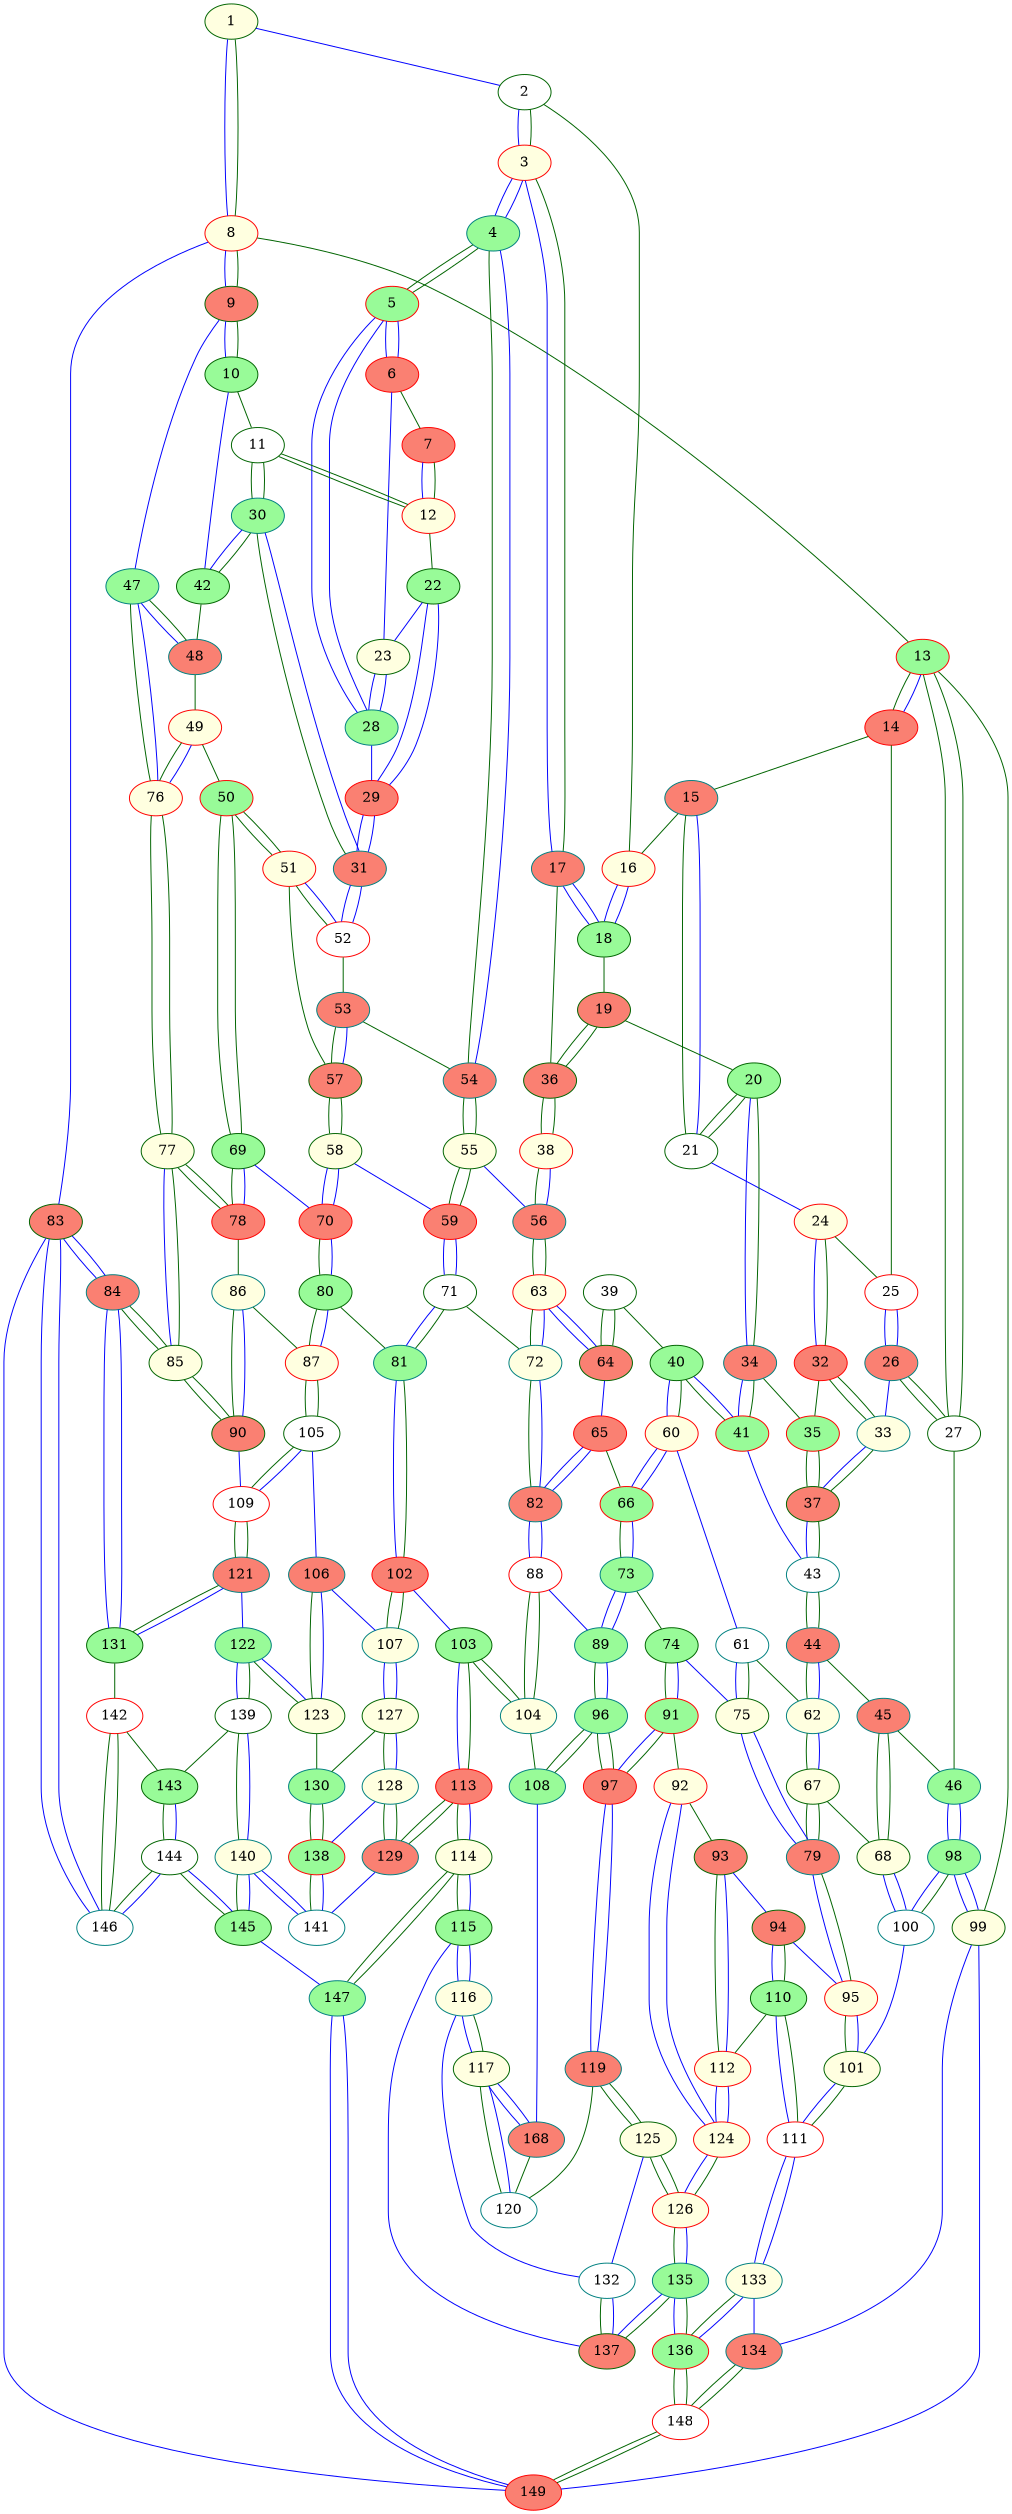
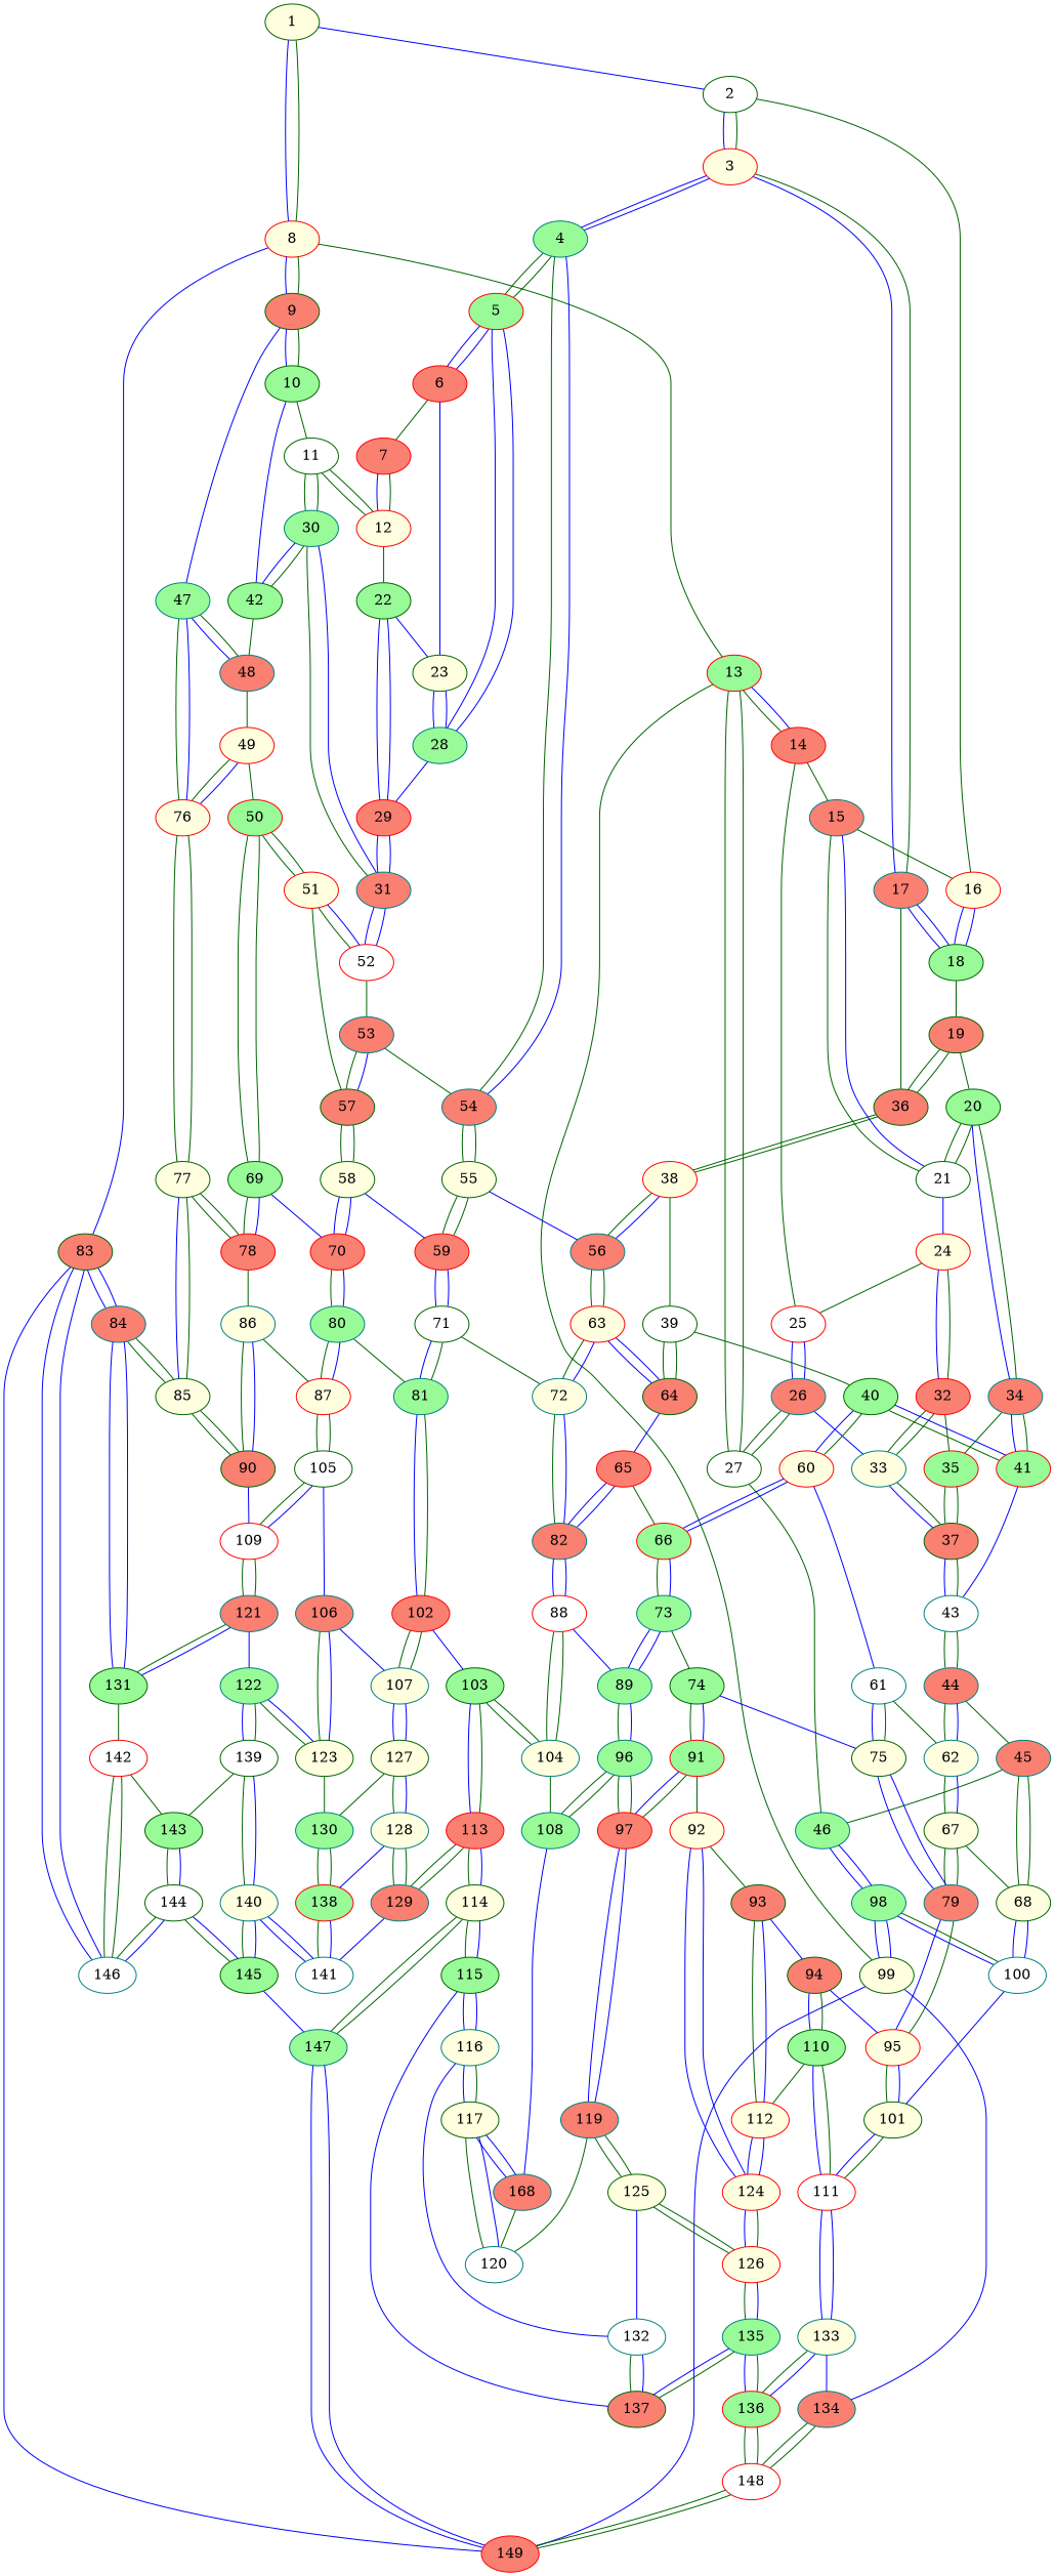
  graph {
    node [color=teal fillcolor=salmon style=filled]
    edge [color=darkgreen]
    2 [color=darkgreen fillcolor=white]
    1 [color=darkgreen fillcolor=lightyellow]
    8 [color=red fillcolor=lightyellow]
    3 [color=red fillcolor=lightyellow]
    16 [color=red fillcolor=lightyellow]
    9 [color=darkgreen]
    13 [color=red fillcolor=palegreen]
    83 [color=darkgreen]
    4 [fillcolor=palegreen]
    17
    18 [color=darkgreen fillcolor=palegreen]
    5 [color=red fillcolor=palegreen]
    54
    36 [color=darkgreen]
    6 [color=red]
    28 [fillcolor=palegreen]
    55 [color=darkgreen fillcolor=lightyellow]
    7 [color=red]
    23 [color=darkgreen fillcolor=lightyellow]
    29 [color=red]
    12 [color=red fillcolor=lightyellow]
    22 [color=darkgreen fillcolor=palegreen]
    10 [color=darkgreen fillcolor=palegreen]
    47 [fillcolor=palegreen]
    14 [color=red]
    27 [color=darkgreen fillcolor=white]
    99 [color=darkgreen fillcolor=lightyellow]
    84
    146 [fillcolor=white]
    149 [color=red]
    11 [color=darkgreen fillcolor=white]
    42 [color=darkgreen fillcolor=palegreen]
    48
    76 [color=red fillcolor=lightyellow]
    30 [fillcolor=palegreen]
    31
    15
    25 [color=red fillcolor=white]
    46 [fillcolor=palegreen]
    134
    21 [color=darkgreen fillcolor=white]
    26
    24 [color=red fillcolor=lightyellow]
    19 [color=darkgreen]
    38 [color=red fillcolor=lightyellow]
    20 [color=darkgreen fillcolor=palegreen]
    34
    35 [color=red fillcolor=palegreen]
    41 [color=red fillcolor=palegreen]
    32 [color=red]
    33 [fillcolor=lightyellow]
    37 [color=darkgreen]
    98 [fillcolor=palegreen]
    52 [color=red fillcolor=white]
    53
    43 [fillcolor=white]
    39 [color=darkgreen fillcolor=white]
    56
    44
    40 [color=darkgreen fillcolor=palegreen]
    64 [color=darkgreen]
    63 [color=red fillcolor=lightyellow]
    60 [color=red fillcolor=lightyellow]
    65 [color=red]
    61 [fillcolor=white]
    66 [color=red fillcolor=palegreen]
    49 [color=red fillcolor=lightyellow]
    45
    62 [fillcolor=lightyellow]
    68 [color=darkgreen fillcolor=lightyellow]
    67 [color=darkgreen fillcolor=lightyellow]
    100 [fillcolor=white]
    77 [color=darkgreen fillcolor=lightyellow]
    50 [color=red fillcolor=palegreen]
    51 [color=red fillcolor=lightyellow]
    69 [color=darkgreen fillcolor=palegreen]
    57 [color=darkgreen]
    70 [color=red]
    78 [color=red]
    58 [color=darkgreen fillcolor=lightyellow]
    59 [color=red]
    71 [color=darkgreen fillcolor=white]
    72 [fillcolor=lightyellow]
-   80 [color=darkgreen fillcolor=palegreen]
+   80 [fillcolor=palegreen]
    81 [fillcolor=palegreen]
    75 [color=darkgreen fillcolor=lightyellow]
    73 [fillcolor=palegreen]
    79
    82
    88 [color=red fillcolor=white]
    74 [color=darkgreen fillcolor=palegreen]
    89 [fillcolor=palegreen]
    95 [color=red fillcolor=lightyellow]
    101 [color=darkgreen fillcolor=lightyellow]
    86 [fillcolor=lightyellow]
    87 [color=red fillcolor=lightyellow]
    102 [color=red]
    91 [color=red fillcolor=palegreen]
    96 [fillcolor=palegreen]
    92 [color=red fillcolor=lightyellow]
    97 [color=red]
    85 [color=darkgreen fillcolor=lightyellow]
    90 [color=darkgreen]
    105 [color=darkgreen fillcolor=white]
    103 [color=darkgreen fillcolor=palegreen]
    107 [fillcolor=lightyellow]
    104 [fillcolor=lightyellow]
    131 [color=darkgreen fillcolor=palegreen]
    142 [color=red fillcolor=white]
    109 [color=red fillcolor=white]
    106
    108 [fillcolor=palegreen]
    121
    93 [color=darkgreen]
    124 [color=red fillcolor=lightyellow]
    119
    94 [color=darkgreen]
    112 [color=red fillcolor=lightyellow]
    126 [color=red fillcolor=lightyellow]
    110 [color=darkgreen fillcolor=palegreen]
    111 [color=red fillcolor=white]
    n122 [label=168]
    120 [fillcolor=white]
    125 [color=darkgreen fillcolor=lightyellow]
    148 [color=red fillcolor=white]
    133 [fillcolor=lightyellow]
    113 [color=red]
    127 [color=darkgreen fillcolor=lightyellow]
    114 [color=darkgreen fillcolor=lightyellow]
    129
    123 [color=darkgreen fillcolor=lightyellow]
    130 [fillcolor=palegreen]
    128 [fillcolor=lightyellow]
    122 [fillcolor=palegreen]
    136 [color=red fillcolor=palegreen]
    115 [color=darkgreen fillcolor=palegreen]
    147 [fillcolor=palegreen]
    141 [fillcolor=white]
    116 [fillcolor=lightyellow]
    137 [color=darkgreen]
    117 [color=darkgreen fillcolor=lightyellow]
    132 [fillcolor=white]
    139 [color=darkgreen fillcolor=white]
    140 [fillcolor=lightyellow]
    143 [color=darkgreen fillcolor=palegreen]
    138 [color=red fillcolor=palegreen]
    135 [fillcolor=palegreen]
    145 [color=darkgreen fillcolor=palegreen]
    144 [color=darkgreen fillcolor=white]
    2 -- 3 [color=blue]
    2 -- 3
    2 -- 16
    1 -- 2 [color=blue]
    1 -- 8 [color=blue]
    1 -- 8
    8 -- 9 [color=blue]
    8 -- 9
    8 -- 13
    8 -- 83 [color=blue]
    3 -- 4 [color=blue]
    3 -- 4 [color=blue]
    3 -- 17 [color=blue]
    3 -- 17
    16 -- 18 [color=blue]
    16 -- 18 [color=blue]
    9 -- 10 [color=blue]
    9 -- 10
    9 -- 47 [color=blue]
    13 -- 14
    13 -- 14 [color=blue]
    13 -- 27
    13 -- 27
    13 -- 99
    83 -- 84 [color=blue]
    83 -- 84 [color=blue]
    83 -- 146 [color=blue]
    83 -- 146 [color=blue]
    83 -- 149 [color=blue]
    4 -- 5
    4 -- 5
    4 -- 54
    4 -- 54 [color=blue]
    17 -- 18 [color=blue]
    17 -- 18 [color=blue]
    17 -- 36
    18 -- 19
    5 -- 6 [color=blue]
    5 -- 6 [color=blue]
    5 -- 28 [color=blue]
    5 -- 28 [color=blue]
    54 -- 55
    54 -- 55
    36 -- 38
    36 -- 38
    6 -- 7
    6 -- 23 [color=blue]
    28 -- 29 [color=blue]
    55 -- 56 [color=blue]
    55 -- 59
    55 -- 59
    7 -- 12 [color=blue]
    7 -- 12
    23 -- 28 [color=blue]
    23 -- 28 [color=blue]
    29 -- 31 [color=blue]
    29 -- 31 [color=blue]
    12 -- 22
    22 -- 23 [color=blue]
    22 -- 29 [color=blue]
    22 -- 29 [color=blue]
    10 -- 11
    10 -- 42 [color=blue]
    47 -- 48 [color=blue]
    47 -- 48
    47 -- 76
    47 -- 76 [color=blue]
    14 -- 15
    14 -- 25
    27 -- 46
    99 -- 149 [color=blue]
    99 -- 134 [color=blue]
    84 -- 85
    84 -- 85
    84 -- 131 [color=blue]
    84 -- 131 [color=blue]
    11 -- 12
    11 -- 12
    11 -- 30
    11 -- 30
    42 -- 48
    48 -- 49
    76 -- 77
    76 -- 77
    30 -- 42 [color=blue]
    30 -- 42
    30 -- 31
    30 -- 31 [color=blue]
    31 -- 52 [color=blue]
    31 -- 52 [color=blue]
    15 -- 16
    15 -- 21
    15 -- 21 [color=blue]
    25 -- 26 [color=blue]
    25 -- 26 [color=blue]
    46 -- 98 [color=blue]
    46 -- 98 [color=blue]
    134 -- 148
    134 -- 148
    21 -- 24 [color=blue]
    26 -- 27
    26 -- 27
    26 -- 33 [color=blue]
    24 -- 25
    24 -- 32 [color=blue]
    24 -- 32
    19 -- 36
    19 -- 36
    19 -- 20
+   38 -- 39
    38 -- 56
    38 -- 56 [color=blue]
    20 -- 21
    20 -- 21
    20 -- 34 [color=blue]
    20 -- 34
    34 -- 35
    34 -- 41 [color=blue]
    34 -- 41
    35 -- 37
    35 -- 37
    41 -- 43 [color=blue]
    32 -- 35
    32 -- 33
    32 -- 33
    33 -- 37 [color=blue]
    33 -- 37
    37 -- 43 [color=blue]
    37 -- 43
    98 -- 99 [color=blue]
    98 -- 99 [color=blue]
    98 -- 100 [color=blue]
    98 -- 100
    52 -- 53
    53 -- 54
    53 -- 57
    53 -- 57 [color=blue]
    43 -- 44
    43 -- 44
    39 -- 40
    39 -- 64
    39 -- 64
    56 -- 63
    56 -- 63
    44 -- 45
    44 -- 62
    44 -- 62 [color=blue]
    40 -- 41
    40 -- 41 [color=blue]
    40 -- 60 [color=blue]
    40 -- 60
    64 -- 65 [color=blue]
    63 -- 64 [color=blue]
    63 -- 64 [color=blue]
    63 -- 72
    63 -- 72 [color=blue]
    60 -- 61 [color=blue]
    60 -- 66 [color=blue]
    60 -- 66 [color=blue]
    65 -- 66
    65 -- 82 [color=blue]
    65 -- 82 [color=blue]
    61 -- 62
    61 -- 75 [color=blue]
    61 -- 75
    66 -- 73
    66 -- 73 [color=blue]
    49 -- 76
    49 -- 76 [color=blue]
    49 -- 50
    45 -- 46
    45 -- 68
    45 -- 68
    62 -- 67
    62 -- 67 [color=blue]
    68 -- 100 [color=blue]
    68 -- 100 [color=blue]
    67 -- 68
    67 -- 79
    67 -- 79
    100 -- 101 [color=blue]
    77 -- 78
    77 -- 78
    77 -- 85 [color=blue]
    77 -- 85
    50 -- 51
    50 -- 51
    50 -- 69
    50 -- 69
    51 -- 52
    51 -- 52 [color=blue]
    51 -- 57
    69 -- 70 [color=blue]
    69 -- 78
    69 -- 78 [color=blue]
    57 -- 58
    57 -- 58
    70 -- 80
    70 -- 80 [color=blue]
    78 -- 86
    58 -- 70 [color=blue]
    58 -- 70 [color=blue]
    58 -- 59 [color=blue]
    59 -- 71 [color=blue]
    59 -- 71 [color=blue]
    71 -- 72
    71 -- 81 [color=blue]
    71 -- 81
    72 -- 82
    72 -- 82 [color=blue]
    80 -- 81
    80 -- 87
    80 -- 87 [color=blue]
    81 -- 102 [color=blue]
    81 -- 102
    75 -- 79 [color=blue]
    75 -- 79 [color=blue]
    73 -- 74
    73 -- 89 [color=blue]
    73 -- 89 [color=blue]
    79 -- 95 [color=blue]
    79 -- 95
    82 -- 88 [color=blue]
    82 -- 88 [color=blue]
    88 -- 89 [color=blue]
    88 -- 104
    88 -- 104
    74 -- 75 [color=blue]
    74 -- 91
    74 -- 91 [color=blue]
    89 -- 96
    89 -- 96 [color=blue]
    95 -- 101
    95 -- 101 [color=blue]
    101 -- 111 [color=blue]
    101 -- 111
    86 -- 87
    86 -- 90
    86 -- 90 [color=blue]
    87 -- 105
    87 -- 105
    102 -- 103 [color=blue]
    102 -- 107
    102 -- 107
    91 -- 92
    91 -- 97 [color=blue]
    91 -- 97
    96 -- 97
    96 -- 97
    96 -- 108
    96 -- 108
    92 -- 93
    92 -- 124 [color=blue]
    92 -- 124 [color=blue]
    97 -- 119 [color=blue]
    97 -- 119 [color=blue]
    85 -- 90
    85 -- 90
    90 -- 109 [color=blue]
    105 -- 109
    105 -- 109 [color=blue]
    105 -- 106 [color=blue]
    103 -- 104
    103 -- 104
    103 -- 113 [color=blue]
    103 -- 113
    107 -- 127 [color=blue]
    107 -- 127 [color=blue]
    104 -- 108
    131 -- 142
    142 -- 146
    142 -- 146
    142 -- 143
    109 -- 121
    109 -- 121
    106 -- 107 [color=blue]
    106 -- 123
    106 -- 123 [color=blue]
    108 -- n122 [color=blue]
    121 -- 131
    121 -- 131 [color=blue]
    121 -- 122 [color=blue]
    93 -- 94 [color=blue]
    93 -- 112
    93 -- 112 [color=blue]
    124 -- 126 [color=blue]
    124 -- 126
    119 -- 120
    119 -- 125
    119 -- 125
    94 -- 95 [color=blue]
    94 -- 110 [color=blue]
    94 -- 110
    112 -- 124 [color=blue]
    112 -- 124 [color=blue]
    126 -- 135
    126 -- 135 [color=blue]
    110 -- 112
    110 -- 111 [color=blue]
    110 -- 111
    111 -- 133 [color=blue]
    111 -- 133 [color=blue]
    n122 -- 120
    125 -- 126
    125 -- 126
    125 -- 132 [color=blue]
    148 -- 149
    148 -- 149
    133 -- 134 [color=blue]
    133 -- 136
    133 -- 136 [color=blue]
    113 -- 114
    113 -- 114 [color=blue]
    113 -- 129
    113 -- 129
    127 -- 130
    127 -- 128
    127 -- 128 [color=blue]
    114 -- 115
    114 -- 115 [color=blue]
    114 -- 147
    114 -- 147
    129 -- 141 [color=blue]
    123 -- 130
    130 -- 138
    130 -- 138
    128 -- 129
    128 -- 129
    128 -- 138 [color=blue]
    122 -- 123
    122 -- 123 [color=blue]
    122 -- 139 [color=blue]
    122 -- 139
    136 -- 148
    136 -- 148
    115 -- 116 [color=blue]
    115 -- 116 [color=blue]
    115 -- 137 [color=blue]
    147 -- 149 [color=blue]
    147 -- 149 [color=blue]
    116 -- 117 [color=blue]
    116 -- 117
    116 -- 132 [color=blue]
    117 -- n122 [color=blue]
    117 -- n122 [color=blue]
    117 -- 120
    117 -- 120 [color=blue]
    132 -- 137
    132 -- 137 [color=blue]
    139 -- 140
    139 -- 140 [color=blue]
    139 -- 143
    140 -- 141 [color=blue]
    140 -- 141 [color=blue]
    140 -- 145
    140 -- 145 [color=blue]
    143 -- 144
    143 -- 144 [color=blue]
    138 -- 141
    138 -- 141 [color=blue]
    135 -- 136 [color=blue]
    135 -- 136
    135 -- 137 [color=blue]
    135 -- 137
    145 -- 147 [color=blue]
    144 -- 146
    144 -- 146 [color=blue]
    144 -- 145
    144 -- 145 [color=blue]
  }
